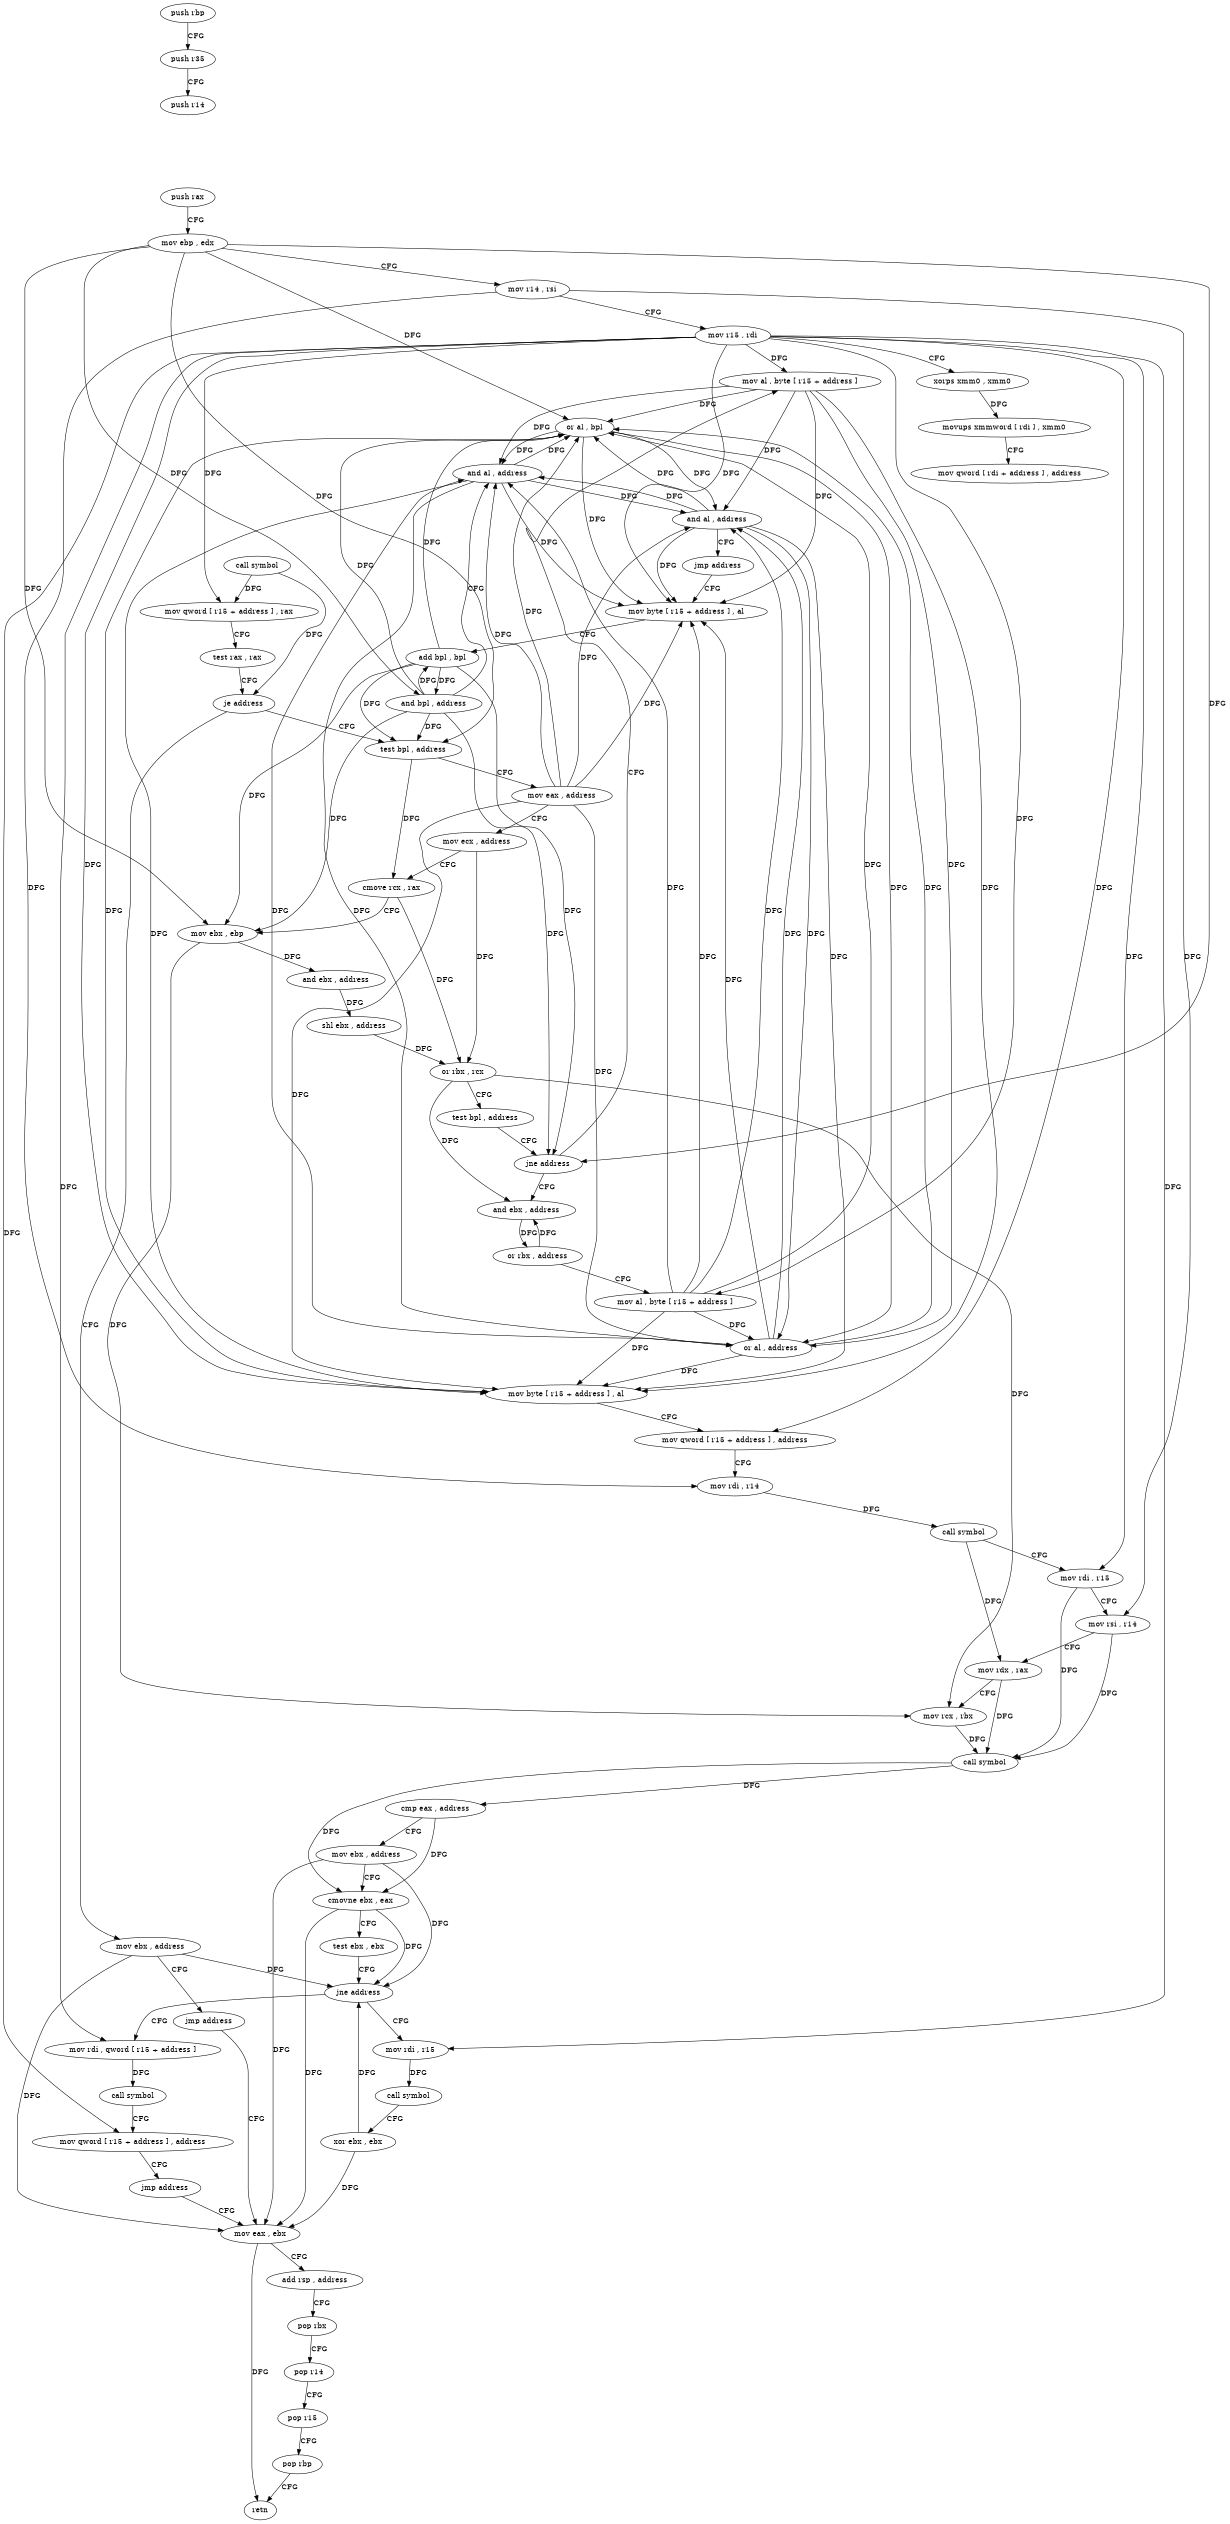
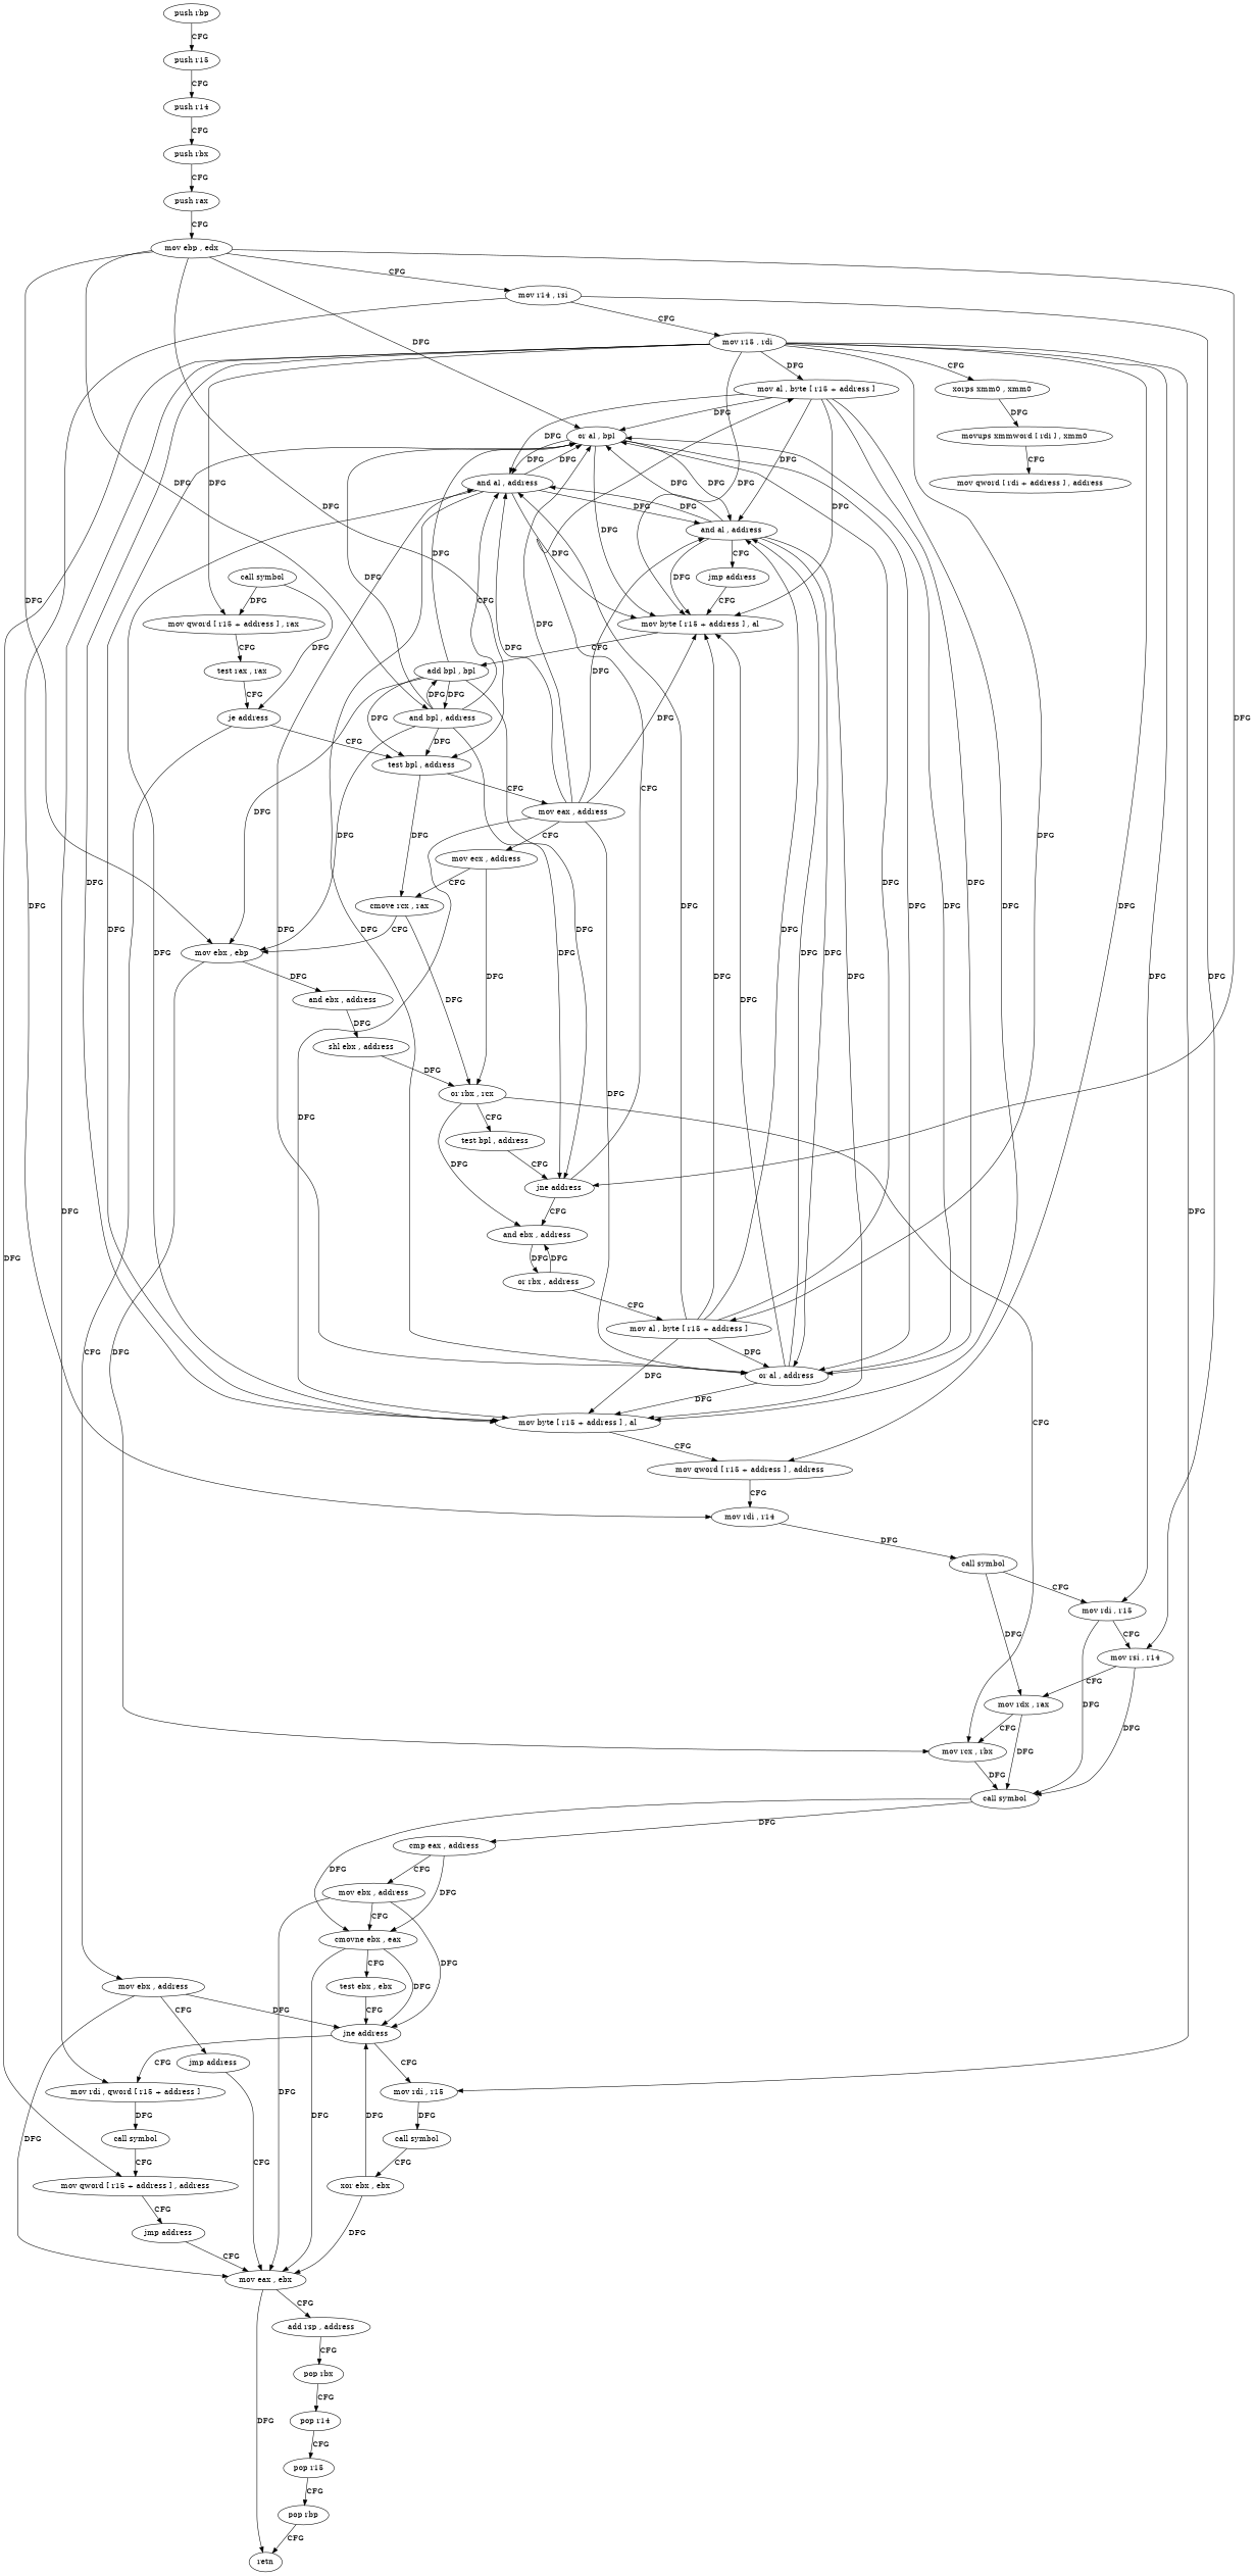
  digraph {
    n1 [label="push rbp"]
-   n2 [label="push r35"]
+   n2 [label="push r15"]
    n3 [label="push r14"]
+   n4 [label="push rbx"]
    n5 [label="push rax"]
    n6 [label="mov ebp , edx"]
    n7 [label="mov r14 , rsi"]
    n8 [label="test bpl , address"]
    n9 [label="mov ebx , ebp"]
    n10 [label="jne address"]
    n11 [label="and bpl , address"]
    n12 [label="or al , bpl"]
    n13 [label="mov r15 , rdi"]
    n14 [label="mov rdi , r14"]
    n15 [label="mov rsi , r14"]
    n16 [label="mov eax , address"]
    n17 [label="cmove rcx , rax"]
    n18 [label="and ebx , address"]
    n19 [label="mov rcx , rbx"]
    n20 [label="mov al , byte [ r15 + address ]"]
    n21 [label="and ebx , address"]
    n22 [label="add bpl , bpl"]
    n23 [label="and al , address"]
    n24 [label="mov byte [ r15 + address ] , al"]
    n25 [label="mov byte [ r15 + address ] , al"]
    n26 [label="or al , address"]
    n27 [label="and al , address"]
    n28 [label="xorps xmm0 , xmm0"]
    n29 [label="mov qword [ r15 + address ] , rax"]
    n30 [label="mov al , byte [ r15 + address ]"]
    n31 [label="mov rdi , qword [ r15 + address ]"]
    n32 [label="mov qword [ r15 + address ] , address"]
    n33 [label="mov rdi , r15"]
    n34 [label="mov qword [ r15 + address ] , address"]
    n35 [label="mov rdi , r15"]
    n36 [label="call symbol"]
    n37 [label="mov rdx , rax"]
    n38 [label="call symbol"]
    n39 [label="movups xmmword [ rdi ] , xmm0"]
    n40 [label="test rax , rax"]
    n41 [label="call symbol"]
    n42 [label="jmp address"]
    n43 [label="call symbol"]
    n44 [label="mov qword [ rdi + address ] , address"]
    n45 [label="call symbol"]
    n46 [label="je address"]
    n47 [label="mov ebx , address"]
    n48 [label="jmp address"]
    n49 [label="mov eax , ebx"]
    n50 [label="jne address"]
    n51 [label="add rsp , address"]
    n52 [label=retn]
    n53 [label="mov ecx , address"]
    n54 [label="or rbx , rcx"]
    n55 [label="pop rbx"]
    n56 [label="jmp address"]
    n57 [label="test bpl , address"]
    n58 [label="shl ebx , address"]
    n59 [label="or rbx , address"]
    n60 [label="pop r14"]
    n61 [label="pop r15"]
    n62 [label="pop rbp"]
    n63 [label="xor ebx , ebx"]
    n64 [label="cmp eax , address"]
    n65 [label="cmovne ebx , eax"]
    n66 [label="mov ebx , address"]
    n67 [label="test ebx , ebx"]
    n1 -> n2 [label=CFG]
    n2 -> n3 [label=CFG]
+   n3 -> n4 [label=CFG]
+   n4 -> n5 [label=CFG]
    n5 -> n6 [label=CFG]
    n6 -> n7 [label=CFG]
    n6 -> n8 [label=DFG]
    n6 -> n9 [label=DFG]
    n6 -> n10 [label=DFG]
    n6 -> n11 [label=DFG]
    n6 -> n12 [label=DFG]
    n7 -> n13 [label=CFG]
    n7 -> n14 [label=DFG]
    n7 -> n15 [label=DFG]
    n8 -> n16 [label=CFG]
    n8 -> n17 [label=DFG]
    n9 -> n18 [label=DFG]
    n9 -> n19 [label=DFG]
    n10 -> n20 [label=CFG]
    n10 -> n21 [label=CFG]
    n11 -> n8 [label=DFG]
    n11 -> n9 [label=DFG]
    n11 -> n10 [label=DFG]
    n11 -> n12 [label=DFG]
    n11 -> n22 [label=DFG]
    n11 -> n23 [label=CFG]
    n12 -> n23 [label=DFG]
    n12 -> n24 [label=DFG]
    n12 -> n25 [label=DFG]
    n12 -> n26 [label=DFG]
    n12 -> n27 [label=DFG]
    n13 -> n20 [label=DFG]
    n13 -> n24 [label=DFG]
    n13 -> n25 [label=DFG]
    n13 -> n28 [label=CFG]
    n13 -> n29 [label=DFG]
    n13 -> n30 [label=DFG]
    n13 -> n31 [label=DFG]
    n13 -> n32 [label=DFG]
    n13 -> n33 [label=DFG]
    n13 -> n34 [label=DFG]
    n13 -> n35 [label=DFG]
    n14 -> n36 [label=DFG]
    n15 -> n37 [label=CFG]
    n15 -> n38 [label=DFG]
    n16 -> n12 [label=DFG]
    n16 -> n23 [label=DFG]
    n16 -> n24 [label=DFG]
    n16 -> n25 [label=DFG]
    n16 -> n26 [label=DFG]
    n16 -> n27 [label=DFG]
    n16 -> n53 [label=CFG]
    n17 -> n9 [label=CFG]
    n17 -> n54 [label=DFG]
    n18 -> n58 [label=DFG]
    n19 -> n38 [label=DFG]
    n20 -> n12 [label=DFG]
    n20 -> n23 [label=DFG]
    n20 -> n24 [label=DFG]
    n20 -> n25 [label=DFG]
    n20 -> n26 [label=DFG]
    n20 -> n27 [label=DFG]
    n21 -> n59 [label=DFG]
    n22 -> n8 [label=DFG]
    n22 -> n9 [label=DFG]
    n22 -> n10 [label=DFG]
    n22 -> n11 [label=DFG]
    n22 -> n12 [label=DFG]
    n23 -> n12 [label=DFG]
    n23 -> n24 [label=DFG]
    n23 -> n25 [label=DFG]
    n23 -> n26 [label=DFG]
    n23 -> n27 [label=DFG]
    n24 -> n22 [label=CFG]
    n25 -> n34 [label=CFG]
    n26 -> n12 [label=DFG]
    n26 -> n23 [label=DFG]
    n26 -> n24 [label=DFG]
    n26 -> n25 [label=DFG]
    n26 -> n27 [label=DFG]
    n27 -> n12 [label=DFG]
    n27 -> n23 [label=DFG]
    n27 -> n24 [label=DFG]
    n27 -> n25 [label=DFG]
    n27 -> n26 [label=DFG]
    n27 -> n56 [label=CFG]
    n28 -> n39 [label=DFG]
    n29 -> n40 [label=CFG]
    n30 -> n12 [label=DFG]
    n30 -> n23 [label=DFG]
    n30 -> n24 [label=DFG]
    n30 -> n25 [label=DFG]
    n30 -> n26 [label=DFG]
    n30 -> n27 [label=DFG]
    n31 -> n41 [label=DFG]
    n32 -> n42 [label=CFG]
    n33 -> n43 [label=DFG]
    n34 -> n14 [label=CFG]
    n35 -> n15 [label=CFG]
    n35 -> n38 [label=DFG]
    n36 -> n35 [label=CFG]
    n36 -> n37 [label=DFG]
    n37 -> n19 [label=CFG]
    n37 -> n38 [label=DFG]
    n38 -> n64 [label=DFG]
    n38 -> n65 [label=DFG]
    n39 -> n44 [label=CFG]
    n40 -> n46 [label=CFG]
    n41 -> n32 [label=CFG]
    n42 -> n49 [label=CFG]
    n43 -> n63 [label=CFG]
    n45 -> n29 [label=DFG]
    n45 -> n46 [label=DFG]
    n46 -> n8 [label=CFG]
    n46 -> n47 [label=CFG]
    n47 -> n48 [label=CFG]
    n47 -> n49 [label=DFG]
    n47 -> n50 [label=DFG]
    n48 -> n49 [label=CFG]
    n49 -> n51 [label=CFG]
    n49 -> n52 [label=DFG]
    n50 -> n31 [label=CFG]
    n50 -> n33 [label=CFG]
    n51 -> n55 [label=CFG]
    n53 -> n17 [label=CFG]
    n53 -> n54 [label=DFG]
-   n54 -> n19 [label=DFG]
+   n54 -> n19 [label=CFG]
    n54 -> n21 [label=DFG]
    n54 -> n57 [label=CFG]
    n55 -> n60 [label=CFG]
    n56 -> n24 [label=CFG]
    n57 -> n10 [label=CFG]
    n58 -> n54 [label=DFG]
    n59 -> n21 [label=DFG]
    n59 -> n30 [label=CFG]
    n60 -> n61 [label=CFG]
    n61 -> n62 [label=CFG]
    n62 -> n52 [label=CFG]
    n63 -> n49 [label=DFG]
    n63 -> n50 [label=DFG]
    n64 -> n65 [label=DFG]
    n64 -> n66 [label=CFG]
    n65 -> n49 [label=DFG]
    n65 -> n50 [label=DFG]
    n65 -> n67 [label=CFG]
    n66 -> n49 [label=DFG]
    n66 -> n50 [label=DFG]
    n66 -> n65 [label=CFG]
    n67 -> n50 [label=CFG]
  }
